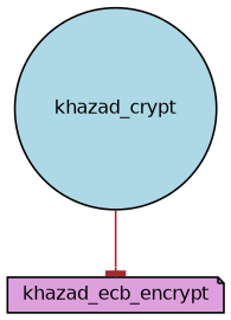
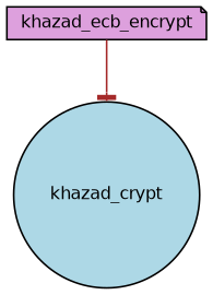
  digraph {
    rankdir=TB
    node [color=black fontname=Helvetica fontsize=10 style=filled]
    n1 [fillcolor=plum fontcolor=black height=0.2 label=khazad_ecb_encrypt shape=note width=0.4]
    n2 [fillcolor=lightblue height=0.2 label=khazad_crypt shape=circle width=0.4]
-   n2 -> n1 [color=brown fontname=Helvetica fontsize=10 labelfontname=Helvetica labelfontsize=10 style=solid arrowhead=tee]
+   n1 -> n2 [color=brown fontname=Helvetica fontsize=10 labelfontname=Helvetica labelfontsize=10 style=solid arrowhead=tee]
  }
